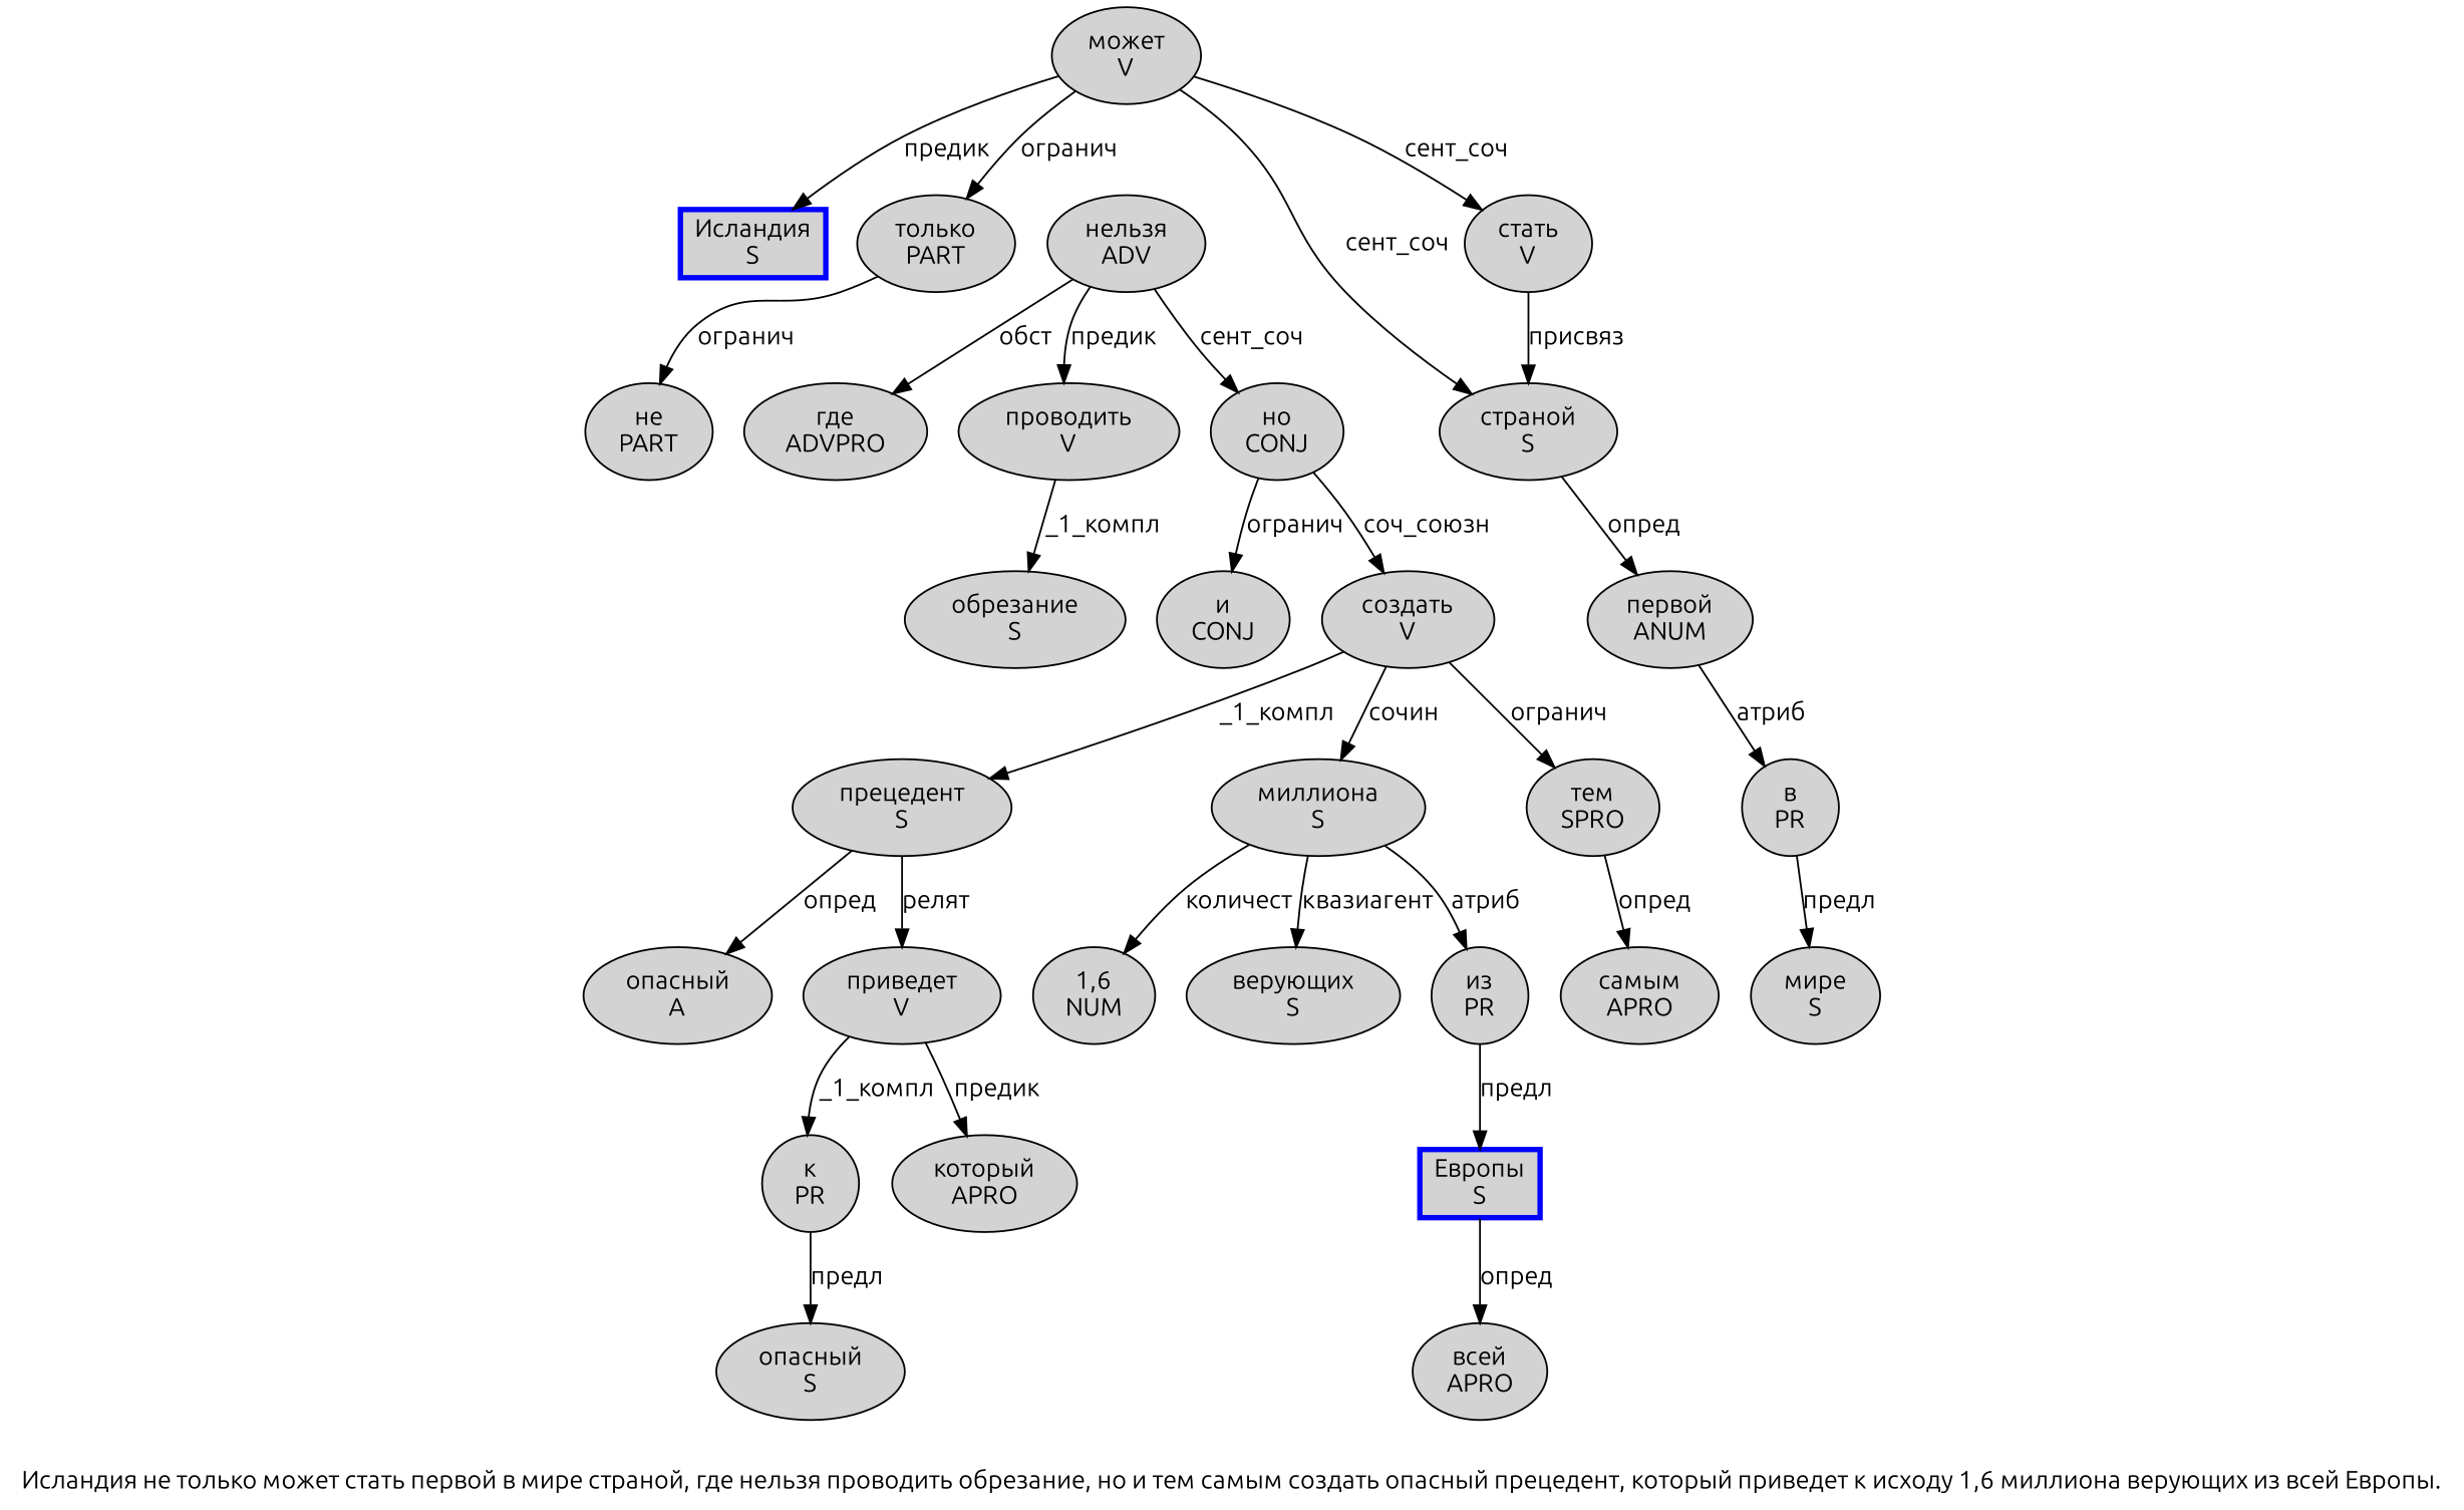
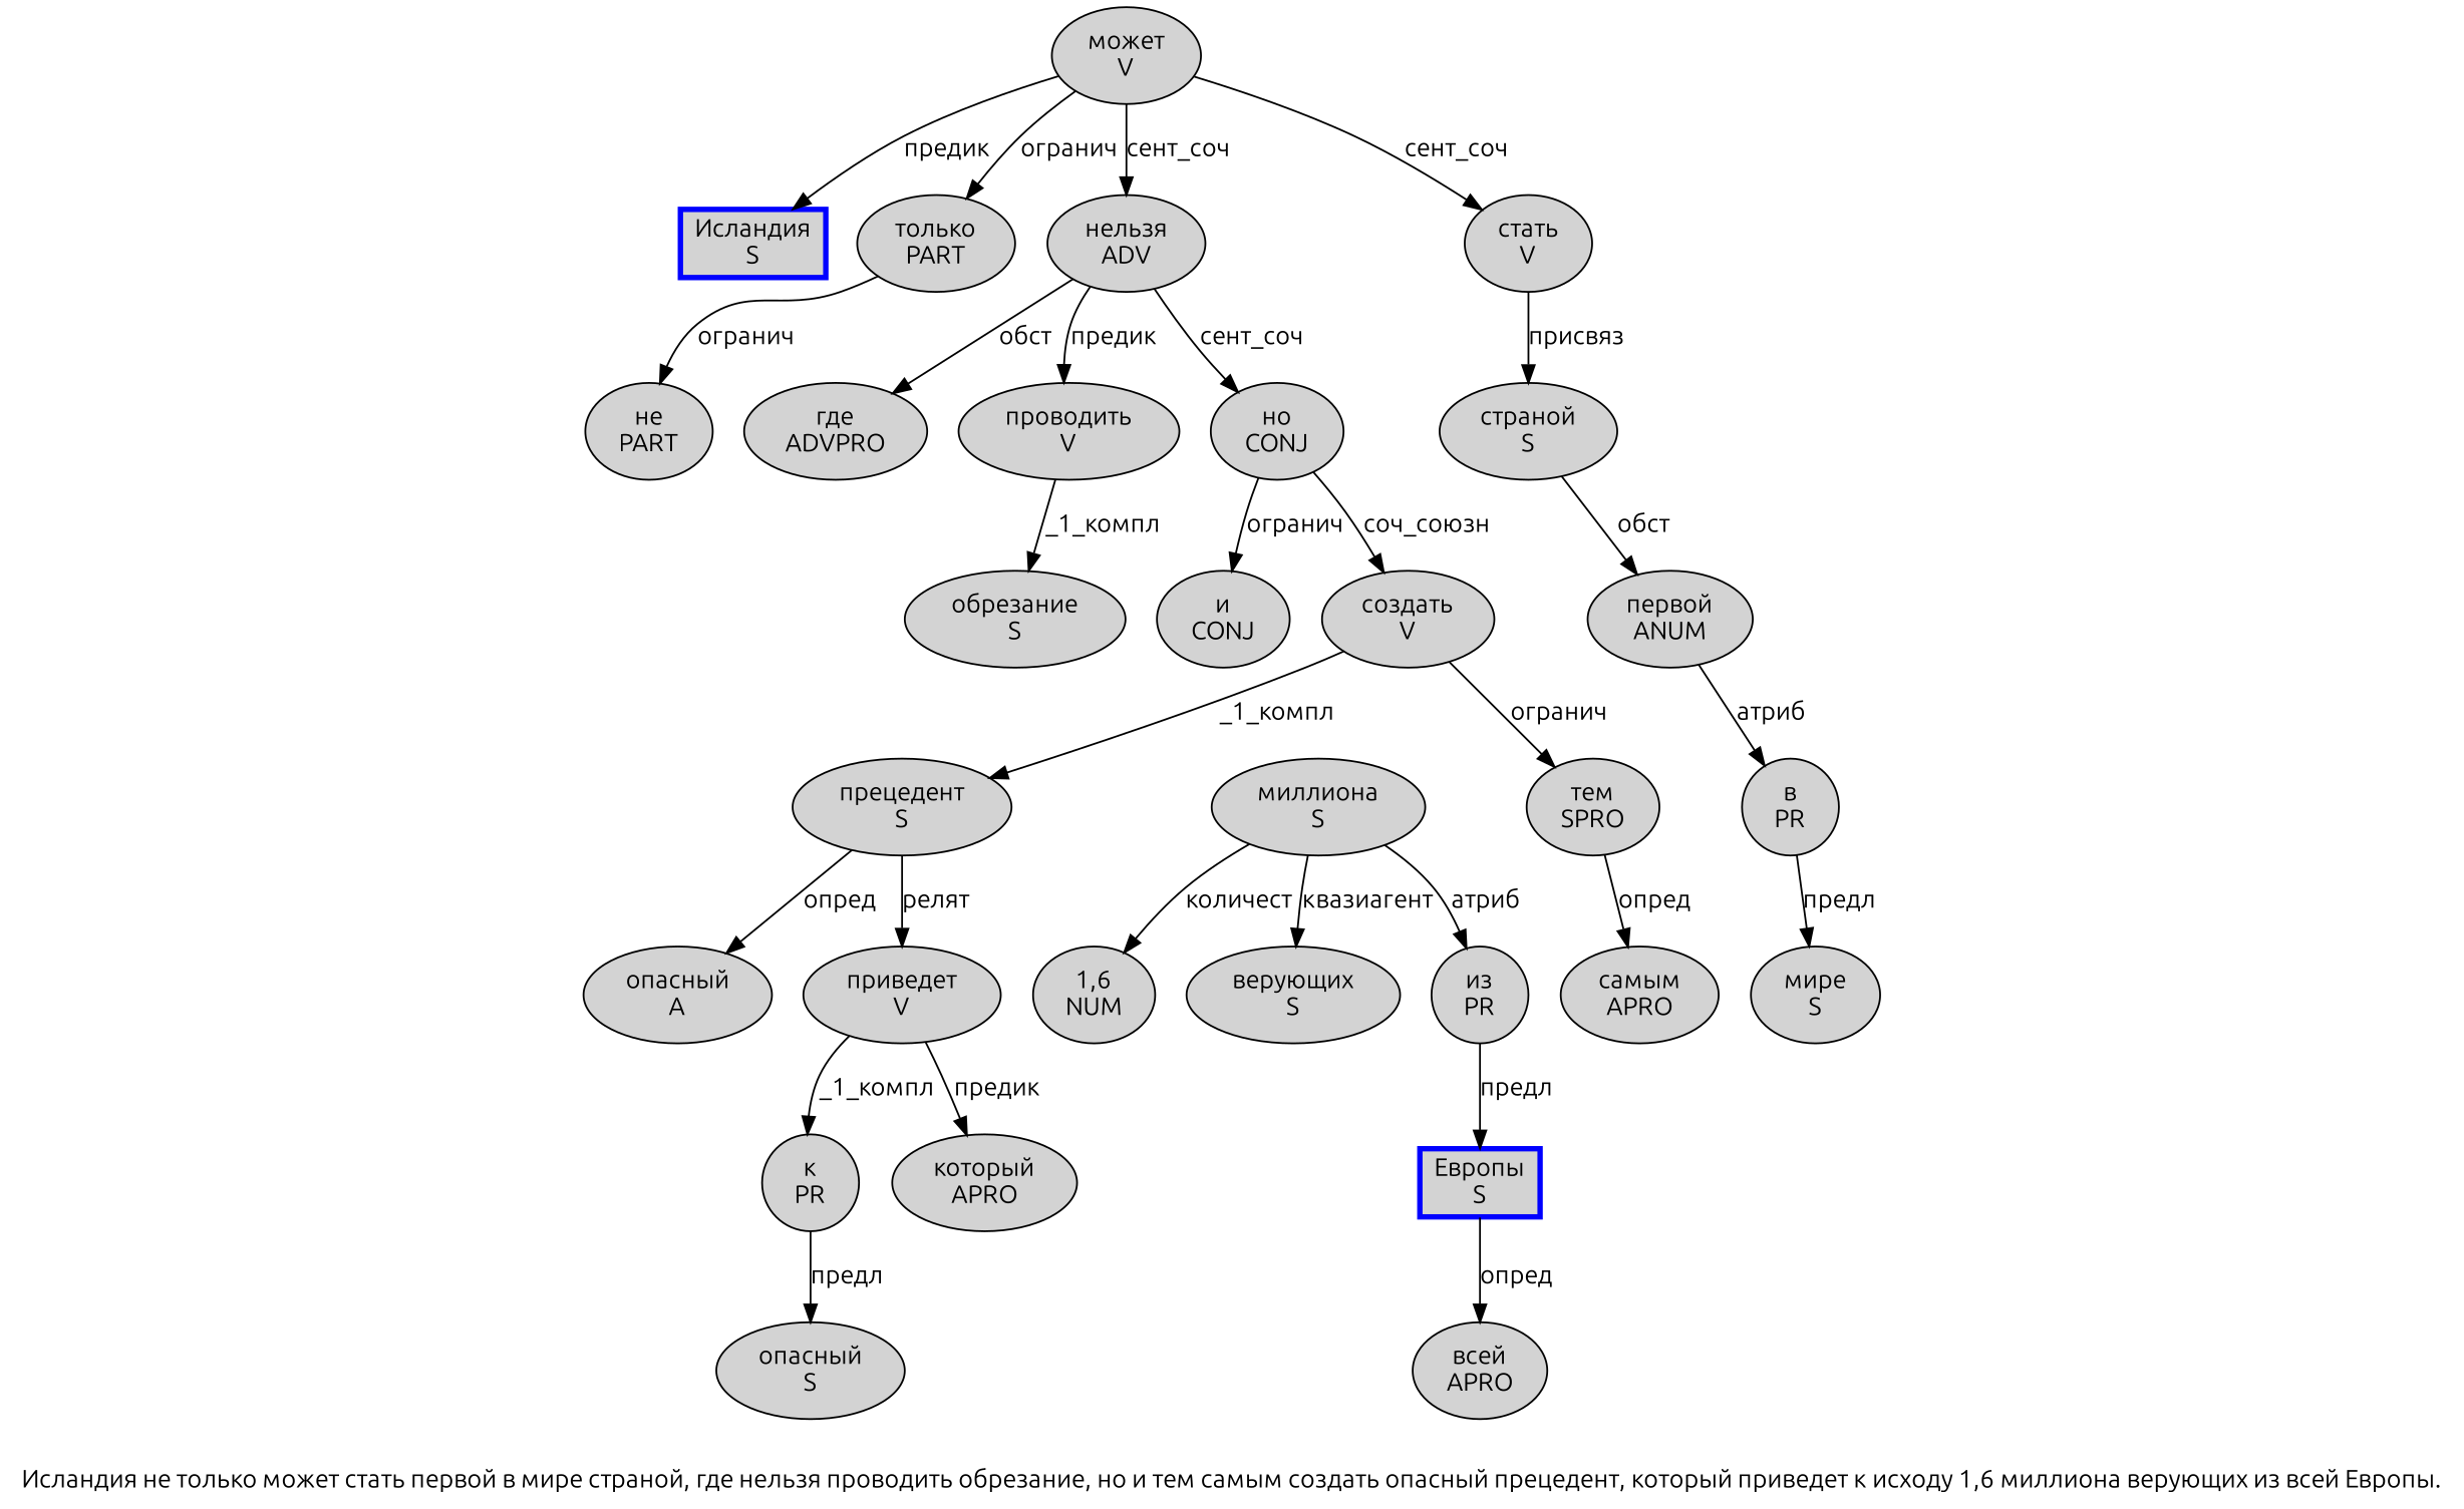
  digraph {
    fontname=Ubuntu
    label="Исландия не только может стать первой в мире страной, где нельзя проводить обрезание, но и тем самым создать опасный прецедент, который приведет к исходу 1,6 миллиона верующих из всей Европы."
    node [fillcolor=lightgray fontname=Ubuntu penwidth=1 shape=ellipse style=filled]
    edge [fontname=Ubuntu]
    n1 [color=blue label="Исландия\nS" penwidth=3 shape=box]
    n2 [label="не\nPART"]
    n3 [label="только\nPART"]
    n4 [label="может\nV"]
    n5 [label="стать\nV"]
    n6 [label="нельзя\nADV"]
    n7 [label="страной\nS"]
    n8 [label="где\nADVPRO"]
    n9 [label="проводить\nV"]
    n10 [label="но\nCONJ"]
    n11 [label="первой\nANUM"]
    n12 [label="в\nPR"]
    n13 [label="мире\nS"]
    n14 [label="обрезание\nS"]
    n15 [label="и\nCONJ"]
    n16 [label="создать\nV"]
    n17 [label="тем\nSPRO"]
    n18 [label="прецедент\nS"]
    n19 [label="миллиона\nS"]
    n20 [label="самым\nAPRO"]
    n21 [label="опасный\nA"]
    n22 [label="приведет\nV"]
    n23 [label="1,6\nNUM"]
    n24 [label="верующих\nS"]
    n25 [label="из\nPR"]
    n26 [label="который\nAPRO"]
    n27 [label="к\nPR"]
    n28 [label="опасный\nS"]
    n29 [color=blue label="Европы\nS" penwidth=3 shape=box]
    n30 [label="всей\nAPRO"]
    n3 -> n2 [label="огранич"]
    n4 -> n1 [label="предик"]
    n4 -> n3 [label="огранич"]
    n4 -> n5 [label="сент_соч"]
-   n4 -> n7 [label="сент_соч"]
+   n4 -> n6 [label="сент_соч"]
    n5 -> n7 [label="присвяз"]
    n6 -> n8 [label="обст"]
    n6 -> n9 [label="предик"]
    n6 -> n10 [label="сент_соч"]
-   n7 -> n11 [label="опред"]
+   n7 -> n11 [label="обст"]
    n9 -> n14 [label="_1_компл"]
    n10 -> n15 [label="огранич"]
    n10 -> n16 [label="соч_союзн"]
    n11 -> n12 [label="атриб"]
    n12 -> n13 [label="предл"]
    n16 -> n17 [label="огранич"]
    n16 -> n18 [label="_1_компл"]
-   n16 -> n19 [label="сочин"]
    n17 -> n20 [label="опред"]
    n18 -> n21 [label="опред"]
    n18 -> n22 [label="релят"]
    n19 -> n23 [label="количест"]
    n19 -> n24 [label="квазиагент"]
    n19 -> n25 [label="атриб"]
    n22 -> n26 [label="предик"]
    n22 -> n27 [label="_1_компл"]
    n25 -> n29 [label="предл"]
    n27 -> n28 [label="предл"]
    n29 -> n30 [label="опред"]
  }
